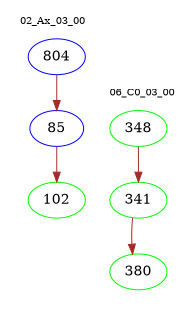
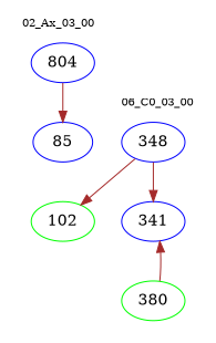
  digraph {
    node [color=blue]
    edge [color=brown]
    n1 [label=804]
    n2 [label=85]
    n3 [color=green label=102]
-   n4 [color=green label=348]
-   n5 [color=green label=341]
+   n4 [label=348]
+   n5 [label=341]
    n6 [color=green label=380]
    subgraph cluster_1 {
      color=white
      fontsize=10
      label="02_Ax_03_00"
      n1
      n2
      n3
    }
    subgraph cluster_2 {
      color=white
      fontsize=10
      label="06_C0_03_00"
      n4
      n5
      n6
    }
    n1 -> n2
-   n2 -> n3
+   n4 -> n3
    n4 -> n5
-   n5 -> n6
+   n6 -> n5
  }
